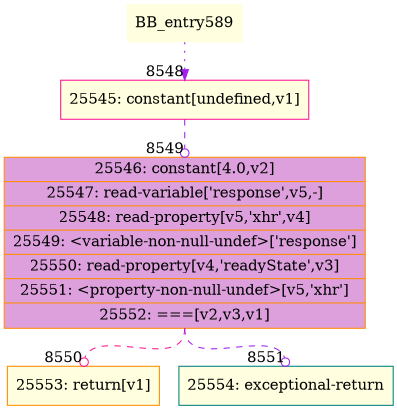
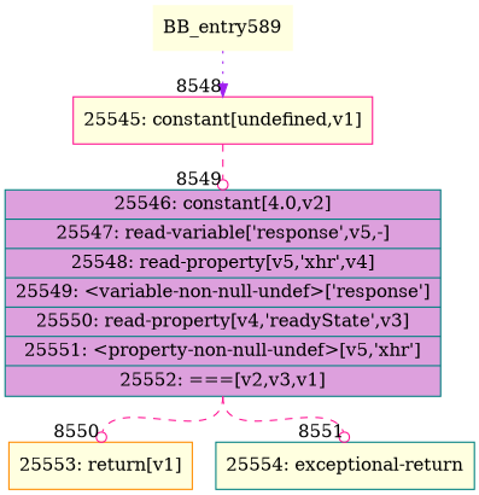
  digraph {
    rankdir=TD
    node [color=darkorange fillcolor=lightyellow shape=record style=filled]
    edge [arrowhead=odot color=purple headport=n style=dashed tailport=s]
    n1 [label=BB_entry589 shape=none]
    n2 [color=deeppink label="{25545: constant[undefined,v1]}"]
-   n3 [fillcolor=plum label="{25546: constant[4.0,v2]|25547: read-variable['response',v5,-]|25548: read-property[v5,'xhr',v4]|25549: \<variable-non-null-undef\>['response']|25550: read-property[v4,'readyState',v3]|25551: \<property-non-null-undef\>[v5,'xhr']|25552: ===[v2,v3,v1]}"]
+   n3 [color=teal fillcolor=plum label="{25546: constant[4.0,v2]|25547: read-variable['response',v5,-]|25548: read-property[v5,'xhr',v4]|25549: \<variable-non-null-undef\>['response']|25550: read-property[v4,'readyState',v3]|25551: \<property-non-null-undef\>[v5,'xhr']|25552: ===[v2,v3,v1]}"]
    n4 [label="{25553: return[v1]}"]
    n5 [color=teal label="{25554: exceptional-return}"]
    n1 -> n2 [arrowhead=normal headlabel="    8548" style=dotted]
-   n2 -> n3 [headlabel="      8549"]
+   n2 -> n3 [color=deeppink headlabel="      8549"]
    n3 -> n4 [color=deeppink headlabel="      8550"]
-   n3 -> n5 [headlabel="      8551"]
+   n3 -> n5 [color=deeppink headlabel="      8551"]
  }
